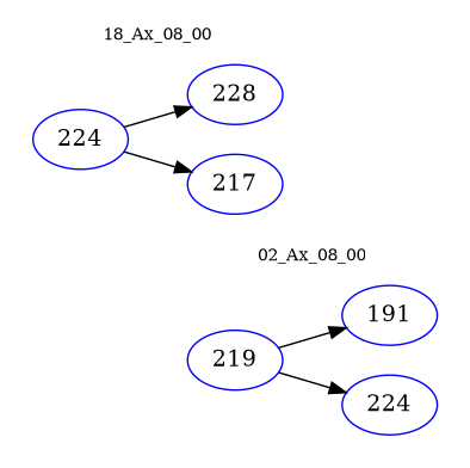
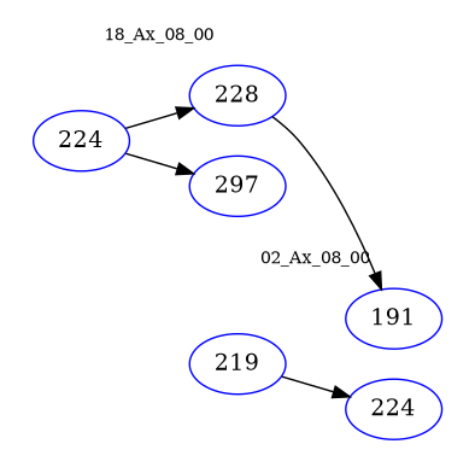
  digraph {
    rankdir=LR
    node [color=blue]
    edge [color=black]
    n1 [label=224]
-   n2 [label=217]
+   n2 [label=297]
    n3 [label=228]
    n4 [label=219]
    n5 [label=191]
    n6 [label=224]
    subgraph cluster_1 {
      color=white
      fontsize=10
      label="18_Ax_08_00"
      n1
      n2
      n3
    }
    subgraph cluster_2 {
      color=white
      fontsize=10
      label="02_Ax_08_00"
      n4
      n5
      n6
    }
    n1 -> n2
    n1 -> n3
-   n4 -> n5
+   n3 -> n5
    n4 -> n6
  }
